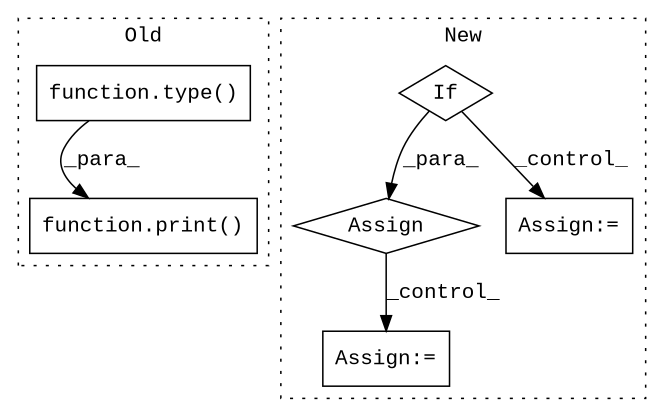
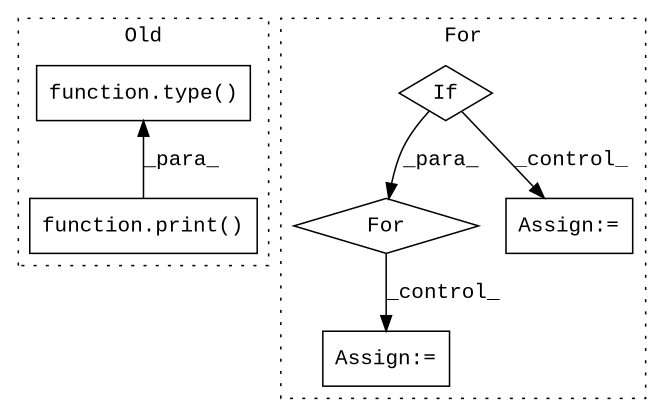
  digraph {
    fontname="Liberation Mono"
    node [a=75 fontname="Liberation Mono" l=3 shape=box]
    edge [fontname="Liberation Mono"]
    n1 [l="5,1" label="function.type()" s="4322,4330"]
    n2 [l="6,1" label="function.print()" s="4316,4331"]
-   n3 [a=107 l="4,22" label=Assign s="4489,4523" shape=diamond]
+   n3 [a=107 l="4,22" label=For s="4489,4523" shape=diamond]
    n4 [a=68 label="Assign:=" s=4580]
    n5 [a=96 l=0 label=If s=4171 shape=diamond]
    n6 [a=68 label="Assign:=" s=4450]
    subgraph cluster_1 {
      label=Old
      style=dotted
      n1
      n2
    }
    subgraph cluster_2 {
-     label=New
+     label=For
      style=dotted
      n3
      n4
      n5
      n6
    }
-   n1 -> n2 [label=_para_]
+   n2 -> n1 [label=_para_]
    n3 -> n4 [label=_control_]
    n5 -> n3 [label=_para_]
    n5 -> n6 [label=_control_]
  }
